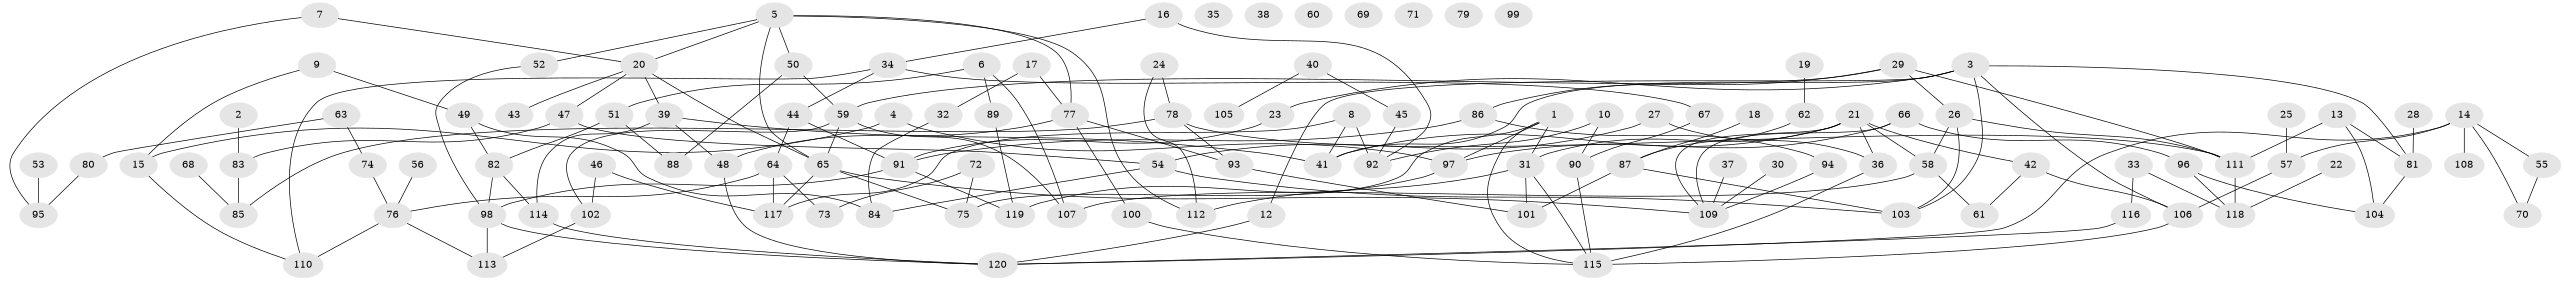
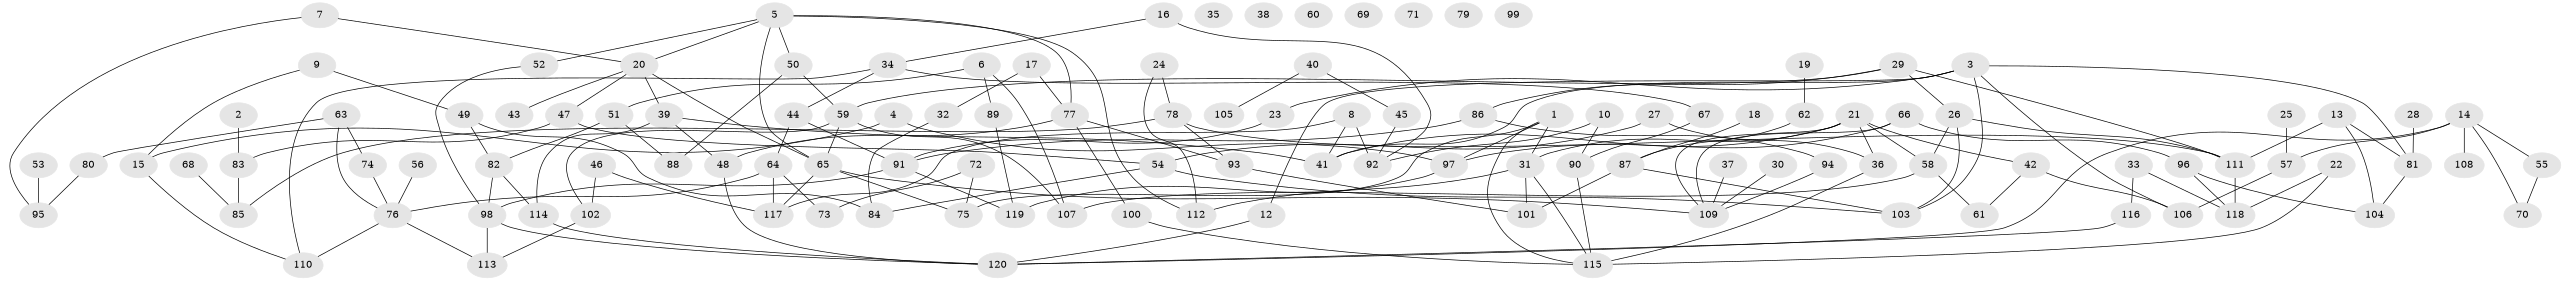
  graph {
    node [color=gray90 style=filled]
    1
    31
    75
    97
    115
    112
    101
    119
    2
    83
    85
    3
    12
    23
    41
    81
    103
    106
    120
    91
    104
    4
    15
    110
    5
    20
    50
    52
    65
    77
    39
    43
    47
    59
    88
    98
    117
    109
    48
    93
    100
    6
    51
    89
    107
    82
    7
    95
    8
    92
    9
    49
    84
    10
    90
    13
    111
    118
    14
    55
    57
    70
    108
    16
    34
    44
    67
    17
    32
    18
    87
    19
    62
    114
    54
    21
    36
    42
    58
    61
    22
    24
    78
    25
    26
    27
    28
    29
    86
    30
    102
    94
    33
    116
    64
    35
    37
    38
    40
    45
    105
    76
    73
    46
    113
    53
    56
    60
    63
    74
    80
    66
    96
    68
    69
    71
    72
    79
    99
    1 -- 31
    1 -- 75
    1 -- 97
    1 -- 115
    31 -- 115
    31 -- 112
    31 -- 101
    97 -- 119
    2 -- 83
    83 -- 85
    3 -- 12
    3 -- 23
    3 -- 41
    3 -- 81
    3 -- 103
    3 -- 106
    12 -- 120
    23 -- 91
    81 -- 104
-   106 -- 115
+   22 -- 115
    91 -- 119
    91 -- 98
    4 -- 97
    4 -- 15
    15 -- 110
    5 -- 112
    5 -- 20
    5 -- 50
    5 -- 52
    5 -- 65
    5 -- 77
    20 -- 65
    20 -- 39
    20 -- 43
    20 -- 47
    50 -- 59
    50 -- 88
    52 -- 98
    65 -- 75
    65 -- 117
    65 -- 109
    77 -- 48
    77 -- 93
    77 -- 100
    39 -- 41
    39 -- 48
    39 -- 114
    47 -- 83
    47 -- 54
    59 -- 65
    59 -- 107
    59 -- 102
    98 -- 120
    98 -- 113
    48 -- 120
    93 -- 101
    100 -- 115
    6 -- 51
    6 -- 89
    6 -- 107
    51 -- 88
    51 -- 82
    89 -- 119
    82 -- 98
    82 -- 114
    7 -- 20
    7 -- 95
    8 -- 41
    8 -- 117
    8 -- 92
    9 -- 15
    9 -- 49
    49 -- 82
    49 -- 84
    10 -- 92
    10 -- 90
    90 -- 115
    13 -- 81
    13 -- 104
    13 -- 111
    111 -- 118
    14 -- 120
    14 -- 55
    14 -- 57
    14 -- 70
    14 -- 108
    55 -- 70
    57 -- 106
    16 -- 92
    16 -- 34
    34 -- 110
    34 -- 44
    34 -- 67
    44 -- 91
    44 -- 64
    67 -- 90
    17 -- 77
    17 -- 32
    32 -- 84
    18 -- 87
    87 -- 101
    87 -- 103
    19 -- 62
    62 -- 87
    114 -- 120
    54 -- 103
    54 -- 84
    21 -- 31
    21 -- 41
    21 -- 109
    21 -- 36
    21 -- 42
    21 -- 58
    36 -- 115
    42 -- 106
    42 -- 61
    58 -- 107
    58 -- 61
    22 -- 118
    24 -- 112
    24 -- 78
    78 -- 85
    78 -- 93
    78 -- 111
    25 -- 57
    26 -- 103
    26 -- 111
    26 -- 58
    27 -- 54
    27 -- 36
    28 -- 81
    29 -- 59
    29 -- 111
    29 -- 26
    29 -- 86
    86 -- 91
    86 -- 94
    30 -- 109
    102 -- 113
    94 -- 109
    33 -- 118
    33 -- 116
    116 -- 120
    64 -- 117
    64 -- 76
    64 -- 73
    37 -- 109
    40 -- 45
    40 -- 105
    45 -- 92
    76 -- 110
    76 -- 113
    46 -- 117
    46 -- 102
    53 -- 95
    56 -- 76
+   63 -- 76
    63 -- 74
    63 -- 80
    74 -- 76
    80 -- 95
    66 -- 97
    66 -- 109
    66 -- 96
    96 -- 104
    96 -- 118
    68 -- 85
    72 -- 75
    72 -- 73
  }
